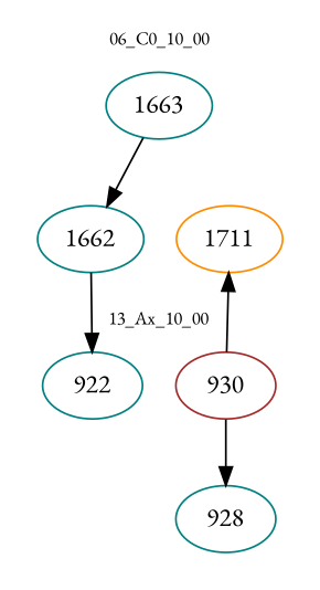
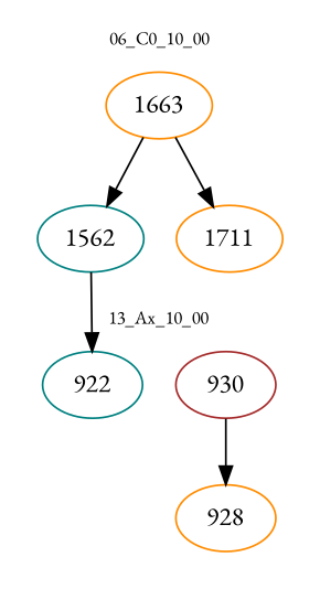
  digraph {
    fontname="EB Garamond"
    node [color=darkorange fontname="EB Garamond" shape=ellipse]
    edge [color=black fontname="EB Garamond"]
    n1 [color=brown label=930]
    n2 [color=teal label=922]
-   n3 [color=teal label=928]
-   n4 [color=teal label=1663]
-   n5 [color=teal label=1662]
+   n3 [label=928]
+   n4 [label=1663]
+   n5 [color=teal label=1562]
    n6 [label=1711]
    subgraph cluster_1 {
      color=white
      fontsize=10
      label="13_Ax_10_00"
      n1
      n2
      n3
    }
    subgraph cluster_2 {
      color=white
      fontsize=10
      label="06_C0_10_00"
      n4
      n5
      n6
    }
    n1 -> n3
    n4 -> n5
-   n1 -> n6
+   n4 -> n6
    n5 -> n2
  }
